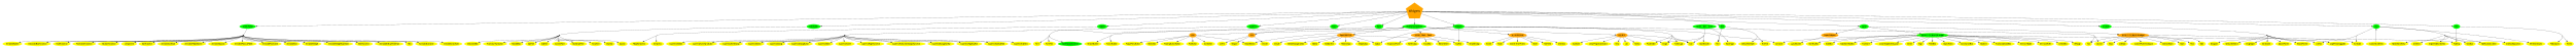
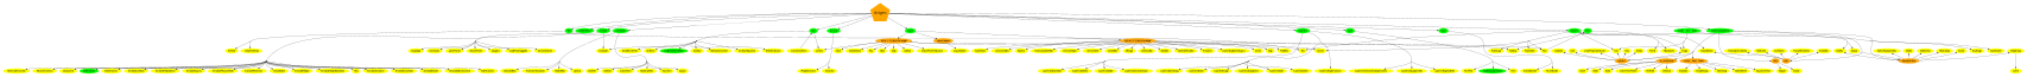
  digraph {
    concentrate=true
    fontname="IBM Plex Sans"
    rankdir=TB
    node [color=yellow fontname="IBM Plex Sans" style=filled]
    edge [fontname="IBM Plex Sans"]
    Radio
    CupertinoTabBar
    Form
    Hero
    Transform
    StreamBuilder
    MergeSemantics
    Padding
    Theme
    MediaQuery
    n11 [color=green label="样式"]
    n12 [color=green label="基础组件"]
    n13 [color=green label="Material Components"]
    n14 [color=green label=Text]
    n15 [color=green label="Assets、图片、Icons"]
    n16 [color=green label="动画和Motion"]
    n17 [color=green label="交互模型"]
    n18 [color=green label="绘制和效果"]
    n19 [color=green label="滚动"]
-   n20 [color=green label=helpers]
+   n20 [color=green label="辅助功能"]
    Layout [color=green]
    Cupertino [color=green]
    Input [color=green]
    Async [color=green]
    Widgets [color=orange fontsize=26 height=2 shape=polygon sides=5 width=1]
    n26 [label=Text]
-   Container
    Row
    Column
    Image
    Icon
    RaisedButton
    Scaffold
    Appbar
    FlutterLogo
    Placeholder
    BottomNavigationBar
    TabBar
    TabBarView
    MaterialApp
    WidgetsApp
    Drawer
    n43 [color=orange label="App结构和导航"]
    FloatingActionButton
    FlatButton
    IconButton
    PopupMenuButton
    ButtonBar
    n49 [color=orange label="按钮"]
    n50 [label="Date & Time Pickers"]
    TextField
    Checkbox
    Switch
    Slider
    n55 [color=orange label="输入框和选择框"]
    SimpleDialog
    AlertDialog
    BottomSheet
    ExpansionPanel
    SnackBar
    n61 [color=orange label="对话框、Alert、Panel"]
    Chip
    Tooltip
    DataTable
    Card
    LinearProgressIndicator
    n67 [color=orange label="信息展示"]
    n68 [color=orange label="布局"]
    ListTile
    Stepper
    Divider
-   n72 [color=orange label="拥有单个子元素的布局widget" fillcolor=green]
+   n72 [color=orange label="拥有单个子元素的布局widget"]
    n73 [color=orange label="拥有多个子元素的布局widget"]
    n74 [color=orange label="Layout helpers"]
    Center
    Align
    FittedBox
    AspectRatio
    ConstrainedBox
    Baseline
    FractionallySizedBox
    IntrinsicHeight
    IntrinsicWidth
    LimitedBox
    Offstage
    OverflowBox
    SizedBox
    SizedOverflowBox
    Fransform
    CustomSingleChildLayout
    Stack
    IndexedStack
    Flow
    Table
    Wrap
    ListBody
    ListView
    CustomMultiChildLayout
    LayoutBuilder
    CupertinoActivityIndicator
    CupertinoAlertDialog
    CupertinoButton
    CupertinoDialog
    CupertinoDialogAction
    CupertinoSlider
    CupertinoSwitch
    CupertinoPageTransition
    CupertinoFullscreenDialogTransition
    CupertinoNavigationBar
    CupertinoPageScaffold
    CupertinoTabScaffold
    CupertinoTabView
    RichText
    DefaultTextStyle
    RawImage
    AssetBundle
    FormField
    RawKeyboardListener [fillcolor=green]
    AnimatedContainer
    AnimatedCrossFade
    AnimatedBuilder
    DecoratedBoxTransition
    FadeTransition
    PositionedTransition
    RotationTransition
    n126 [label=Components]
-   SizeTransition
+   SizeTransition [fillcolor=green]
    SlideTransition
-   AnimatedDefaultTextStyle
    AnimatedListState
    AnimatedModalBarrier
    AnimatedOpacity
    AnimatedPhysicalModel
    AnimatedPositioned
    AnimatedSize
    AnimatedWidget
    AnimatedWidgetBaseState
    LongPressDraggable
    GestureDetector
    DragTarget
    Dismissible
    IgnorePointer
    AbsorbPointer
    Navigator
    Scrollable
    Opacity
    DecoratedBox
    FractionalTranslation
    RotatedBox
    ClipOval
    ClipPath
    ClipRect
    CustomPaint
    BackdropFilter
    FutureBuilder
    NestedScrollView
    GridView
-   SingleChildScrollView
+   SingleChildScrollView [fillcolor=green]
    Scrollbar
    CustomScrollView
    NotificationListener
    ScrollConfiguration
    RefreshIndicator
    Semantics
    subgraph sub_1 {
      rank=same
      Radio
      CupertinoTabBar
      Form
      Hero
      Transform
      StreamBuilder
      MergeSemantics
    }
    subgraph sub_2 {
      n11
      subgraph sub_3 {
        rank=same
        Padding
        Theme
        MediaQuery
      }
    }
    subgraph sub_4 {
      Widgets
      subgraph sub_5 {
        rank=same
        n11
        n12
        n13
        n14
        n15
        n16
        n17
        n18
        n19
        n20
        Layout
        Cupertino
        Input
        Async
      }
    }
    subgraph sub_6 {
      n12
      subgraph sub_7 {
        rank=same
        n26
-       Container
        Row
        Column
        Image
        Icon
        RaisedButton
        Scaffold
        Appbar
        FlutterLogo
        Placeholder
      }
    }
    subgraph sub_8 {
      n49
      subgraph sub_9 {
        rank=same
        RaisedButton
        FloatingActionButton
        FlatButton
        IconButton
        PopupMenuButton
        ButtonBar
      }
    }
    subgraph sub_10 {
      n43
      subgraph sub_11 {
        rank=same
        Scaffold
        Appbar
        BottomNavigationBar
        TabBar
        TabBarView
        MaterialApp
        WidgetsApp
        Drawer
      }
    }
    subgraph sub_12 {
      n55
      subgraph sub_13 {
        rank=same
        Radio
        n50
        TextField
        Checkbox
        Switch
        Slider
      }
    }
    subgraph sub_14 {
      n61
      subgraph sub_15 {
        rank=same
        SimpleDialog
        AlertDialog
        BottomSheet
        ExpansionPanel
        SnackBar
      }
    }
    subgraph sub_16 {
      n67
      subgraph sub_17 {
        rank=same
        Image
        Icon
        Chip
        Tooltip
        DataTable
        Card
        LinearProgressIndicator
      }
    }
    subgraph sub_18 {
      n13
      subgraph sub_19 {
        rank=same
        n43
        n49
        n55
        n61
        n67
        n68
      }
    }
    subgraph sub_20 {
      n68
      subgraph sub_21 {
        rank=same
        ListTile
        Stepper
        Divider
      }
    }
    subgraph sub_22 {
      Layout
      subgraph sub_23 {
        rank=same
        n72
        n73
        n74
      }
    }
    subgraph sub_24 {
      constraint=false
      Padding
-     Container
      n72
      Center
      Align
      FittedBox
      AspectRatio
      ConstrainedBox
      Baseline
      FractionallySizedBox
      IntrinsicHeight
      IntrinsicWidth
      LimitedBox
      Offstage
      OverflowBox
      SizedBox
      SizedOverflowBox
      Fransform
      CustomSingleChildLayout
    }
    subgraph sub_25 {
      n73
      subgraph sub_26 {
        rank=same
        Row
        Column
        Stack
        IndexedStack
        Flow
        Table
        Wrap
        ListBody
        ListView
        CustomMultiChildLayout
      }
    }
    subgraph sub_27 {
      n74
      LayoutBuilder
    }
    subgraph sub_28 {
      Cupertino
      subgraph sub_29 {
        rank=same
        CupertinoTabBar
        CupertinoActivityIndicator
        CupertinoAlertDialog
        CupertinoButton
        CupertinoDialog
        CupertinoDialogAction
        CupertinoSlider
        CupertinoSwitch
        CupertinoPageTransition
        CupertinoFullscreenDialogTransition
        CupertinoNavigationBar
        CupertinoPageScaffold
        CupertinoTabScaffold
        CupertinoTabView
      }
    }
    subgraph sub_30 {
      n14
      subgraph sub_31 {
        rank=same
        n26
        RichText
        DefaultTextStyle
      }
    }
    subgraph sub_32 {
      n15
      subgraph sub_33 {
        rank=same
        Image
        Icon
        RawImage
        AssetBundle
      }
    }
    subgraph sub_34 {
      Input
      subgraph sub_35 {
        rank=same
        Form
        FormField
        RawKeyboardListener
      }
    }
    subgraph sub_36 {
      n16
      subgraph sub_37 {
        rank=same
        Hero
        AnimatedContainer
        AnimatedCrossFade
        AnimatedBuilder
        DecoratedBoxTransition
        FadeTransition
        PositionedTransition
        RotationTransition
        n126
        SizeTransition
        SlideTransition
-       AnimatedDefaultTextStyle
        AnimatedListState
        AnimatedModalBarrier
        AnimatedOpacity
        AnimatedPhysicalModel
        AnimatedPositioned
        AnimatedSize
        AnimatedWidget
        AnimatedWidgetBaseState
      }
    }
    subgraph sub_38 {
      n17
      subgraph sub_39 {
        rank=same
        LongPressDraggable
        GestureDetector
        DragTarget
        Dismissible
        IgnorePointer
        AbsorbPointer
        Navigator
        Scrollable
      }
    }
    subgraph sub_40 {
      n18
      subgraph sub_41 {
        rank=same
        Transform
        Opacity
        DecoratedBox
        FractionalTranslation
        RotatedBox
        ClipOval
        ClipPath
        ClipRect
        CustomPaint
        BackdropFilter
      }
    }
    subgraph sub_42 {
      Async
      subgraph sub_43 {
        rank=same
        StreamBuilder
        FutureBuilder
      }
    }
    subgraph sub_44 {
      n19
      subgraph sub_45 {
        rank=same
        ListView
        Scrollable
        NestedScrollView
        GridView
        SingleChildScrollView
        Scrollbar
        CustomScrollView
        NotificationListener
        ScrollConfiguration
        RefreshIndicator
      }
    }
    subgraph sub_46 {
      n20
      subgraph sub_47 {
        rank=same
        MergeSemantics
        Semantics
      }
    }
    n11 -> Padding
    n11 -> Theme
    n11 -> MediaQuery
    n12 -> n26
-   n12 -> Container
    n12 -> Row
    n12 -> Column
    n12 -> Image
    n12 -> Icon
    n12 -> RaisedButton
    n12 -> Scaffold
    n12 -> Appbar
    n12 -> FlutterLogo
    n12 -> Placeholder
    n13 -> n43
-   n49 -> n13
+   n13 -> n49
    n13 -> n55
    n13 -> n61
    n13 -> n67
    n13 -> n68
    n14 -> n26
    n14 -> RichText
    n14 -> DefaultTextStyle
    n15 -> Image
    n15 -> Icon
    n15 -> RawImage
    n15 -> AssetBundle
    n16 -> Hero
    n16 -> AnimatedContainer
    n16 -> AnimatedCrossFade
    n16 -> AnimatedBuilder
    n16 -> DecoratedBoxTransition
    n16 -> FadeTransition
    n16 -> PositionedTransition
    n16 -> RotationTransition
    n16 -> n126
    n16 -> SizeTransition
    n16 -> SlideTransition
-   n16 -> AnimatedDefaultTextStyle
    n16 -> AnimatedListState
    n16 -> AnimatedModalBarrier
    n16 -> AnimatedOpacity
    n16 -> AnimatedPhysicalModel
    n16 -> AnimatedPositioned
    n16 -> AnimatedSize
    n16 -> AnimatedWidget
    n16 -> AnimatedWidgetBaseState
    n17 -> LongPressDraggable
    n17 -> GestureDetector
    n17 -> DragTarget
    n17 -> Dismissible
    n17 -> IgnorePointer
    n17 -> AbsorbPointer
    n17 -> Navigator
    n17 -> Scrollable
    n18 -> Transform
    n18 -> Opacity
    n18 -> DecoratedBox
    n18 -> FractionalTranslation
    n18 -> RotatedBox
    n18 -> ClipOval
    n18 -> ClipPath
    n18 -> ClipRect
    n18 -> CustomPaint
    n18 -> BackdropFilter
    n19 -> ListView
    n19 -> Scrollable
    n19 -> NestedScrollView
    n19 -> GridView
    n19 -> SingleChildScrollView
    n19 -> Scrollbar
    n19 -> NotificationListener
    n19 -> ScrollConfiguration
    n19 -> RefreshIndicator
    n20 -> MergeSemantics
    n20 -> Semantics
    Layout -> n72
    Layout -> n73
    Layout -> n74
    Cupertino -> CupertinoTabBar
    Cupertino -> CupertinoActivityIndicator
    Cupertino -> CupertinoAlertDialog
    Cupertino -> CupertinoButton
    Cupertino -> CupertinoDialog
    Cupertino -> CupertinoDialogAction
    Cupertino -> CupertinoSlider
    Cupertino -> CupertinoSwitch
    Cupertino -> CupertinoPageTransition
    Cupertino -> CupertinoFullscreenDialogTransition
    Cupertino -> CupertinoNavigationBar
    Cupertino -> CupertinoPageScaffold
    Cupertino -> CupertinoTabScaffold
    Cupertino -> CupertinoTabView
    Input -> Form
    Input -> FormField
    Input -> RawKeyboardListener
    Async -> StreamBuilder
    Async -> FutureBuilder
-   Widgets -> n11
+   Row -> n11
    Widgets -> n12
    Widgets -> n13
    Widgets -> n14
    Widgets -> n16
    Widgets -> n17
    Widgets -> n18
    Widgets -> n19
    Widgets -> n20
    Widgets -> Layout
    Widgets -> Cupertino
    Widgets -> Input
    Widgets -> Async
    n43 -> Scaffold
-   n43 -> Appbar
+   Appbar -> n43
    n43 -> BottomNavigationBar
    n43 -> TabBar
    n43 -> TabBarView
    n43 -> MaterialApp
    n43 -> WidgetsApp
    n43 -> Drawer
    n49 -> RaisedButton
    n49 -> FloatingActionButton
    n49 -> FlatButton
    n49 -> IconButton
    n49 -> PopupMenuButton
    n49 -> ButtonBar
    n55 -> Radio
    n55 -> n50
    n55 -> TextField
    n55 -> Checkbox
    n55 -> Switch
    n55 -> Slider
    n61 -> SimpleDialog
    n61 -> AlertDialog
    n61 -> BottomSheet
    n61 -> ExpansionPanel
    n61 -> SnackBar
    n67 -> Image
    n67 -> Icon
    n67 -> Chip
    n67 -> Tooltip
    n67 -> DataTable
    n67 -> Card
    n67 -> LinearProgressIndicator
-   n68 -> ListTile
+   WidgetsApp -> ListTile
    n68 -> Stepper
    n68 -> Divider
    n72 -> Padding
-   n72 -> Container
    n72 -> Center
    n72 -> Align
    n72 -> FittedBox
    n72 -> AspectRatio
    n72 -> ConstrainedBox
    n72 -> Baseline
    n72 -> FractionallySizedBox
    n72 -> IntrinsicHeight
    n72 -> IntrinsicWidth
    n72 -> LimitedBox
    n72 -> Offstage
    n72 -> OverflowBox
    n72 -> SizedBox
    n72 -> SizedOverflowBox
    n72 -> Fransform
    n72 -> CustomSingleChildLayout
    n73 -> Row
    n73 -> Column
    n73 -> Stack
    n73 -> IndexedStack
    n73 -> Flow
-   IndexedStack -> Table
+   n73 -> Table
    n73 -> Wrap
    n73 -> ListBody
    n73 -> ListView
    n73 -> CustomMultiChildLayout
    n74 -> LayoutBuilder
    CustomScrollView -> n19
  }
